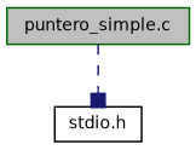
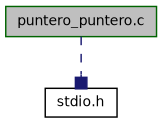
  digraph {
    node [fontname=Helvetica fontsize=10 shape=record style=filled]
-   n1 [color=darkgreen fillcolor=grey75 fontcolor=black height=0.2 label="puntero_simple.c" width=0.4]
+   n1 [color=darkgreen fillcolor=grey75 fontcolor=black height=0.2 label="puntero_puntero.c" width=0.4]
    n2 [color=black fillcolor=white height=0.2 label="stdio.h" width=0.4]
    n1 -> n2 [color=midnightblue fontname=Helvetica fontsize=10 labelfontname=Helvetica labelfontsize=10 style=dashed arrowhead=box]
  }
